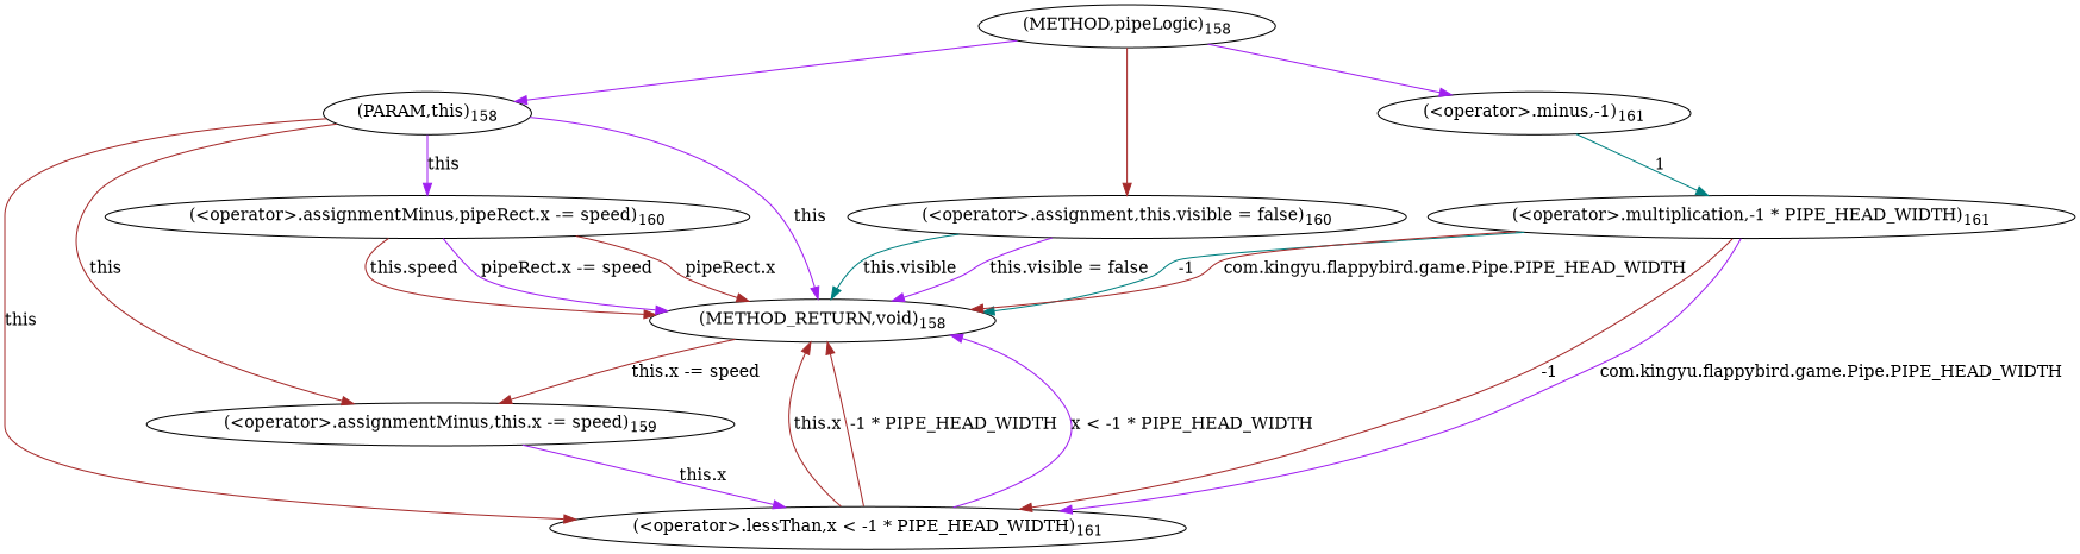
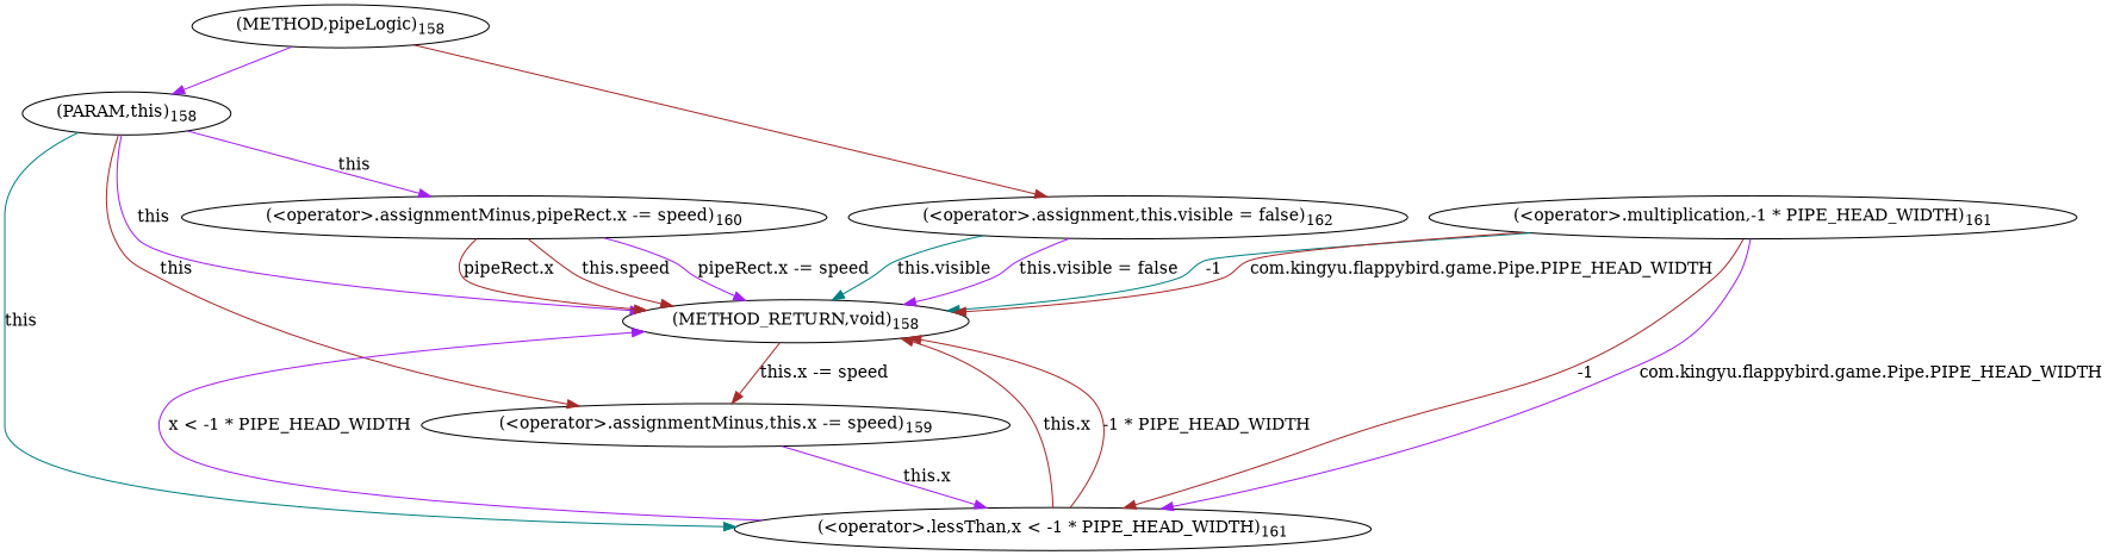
  digraph {
    edge [color=brown]
    n1 [label=<(METHOD,pipeLogic)<SUB>158</SUB>>]
    n2 [label=<(PARAM,this)<SUB>158</SUB>>]
-   n3 [label=<(&lt;operator&gt;.assignment,this.visible = false)<SUB>160</SUB>>]
-   n4 [label=<(&lt;operator&gt;.minus,-1)<SUB>161</SUB>>]
+   n3 [label=<(&lt;operator&gt;.assignment,this.visible = false)<SUB>162</SUB>>]
    n5 [label=<(METHOD_RETURN,void)<SUB>158</SUB>>]
    n6 [label=<(&lt;operator&gt;.assignmentMinus,this.x -= speed)<SUB>159</SUB>>]
    n7 [label=<(&lt;operator&gt;.assignmentMinus,pipeRect.x -= speed)<SUB>160</SUB>>]
    n8 [label=<(&lt;operator&gt;.lessThan,x &lt; -1 * PIPE_HEAD_WIDTH)<SUB>161</SUB>>]
    n9 [label=<(&lt;operator&gt;.multiplication,-1 * PIPE_HEAD_WIDTH)<SUB>161</SUB>>]
    n1 -> n2 [color=purple]
    n1 -> n3
-   n1 -> n4 [color=purple]
    n2 -> n5 [color=purple label=this]
    n2 -> n6 [label=this]
    n2 -> n7 [color=purple label=this]
-   n2 -> n8 [label=this]
+   n2 -> n8 [color=teal label=this]
    n3 -> n5 [color=teal label="this.visible"]
    n3 -> n5 [color=purple label="this.visible = false"]
-   n4 -> n9 [color=teal label=1]
    n5 -> n6 [label="this.x -= speed"]
    n6 -> n8 [color=purple label="this.x"]
    n7 -> n5 [label="pipeRect.x"]
    n7 -> n5 [label="this.speed"]
    n7 -> n5 [color=purple label="pipeRect.x -= speed"]
    n8 -> n5 [label="this.x"]
    n8 -> n5 [label="-1 * PIPE_HEAD_WIDTH"]
    n8 -> n5 [color=purple label="x &lt; -1 * PIPE_HEAD_WIDTH"]
    n9 -> n5 [color=teal label=-1]
    n9 -> n5 [label="com.kingyu.flappybird.game.Pipe.PIPE_HEAD_WIDTH"]
    n9 -> n8 [label=-1]
    n9 -> n8 [color=purple label="com.kingyu.flappybird.game.Pipe.PIPE_HEAD_WIDTH"]
  }
